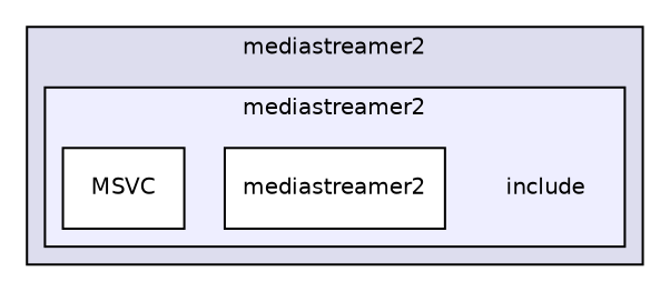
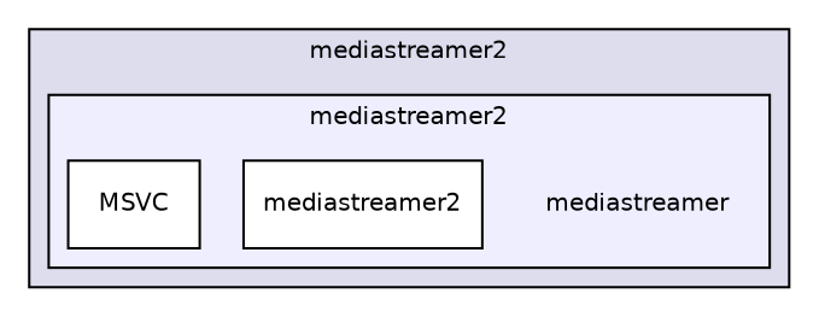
  digraph {
    compound=true
    node [fontname=Helvetica fontsize=10 shape=box color=black fillcolor=white style=filled]
-   n1 [label=include shape=plaintext color="" fillcolor="" style=""]
+   n1 [label=mediastreamer shape=plaintext color="" fillcolor="" style=""]
    n2 [label=mediastreamer2]
    n3 [label=MSVC]
    subgraph cluster_1 {
      bgcolor="#ddddee"
      fontname=Helvetica
      fontsize=10
      label=mediastreamer2
      pencolor=black
      subgraph cluster_2 {
        bgcolor="#eeeeff"
        fontname=Helvetica
        fontsize=10
        pencolor=black
        n1
        n2
        n3
      }
    }
  }
